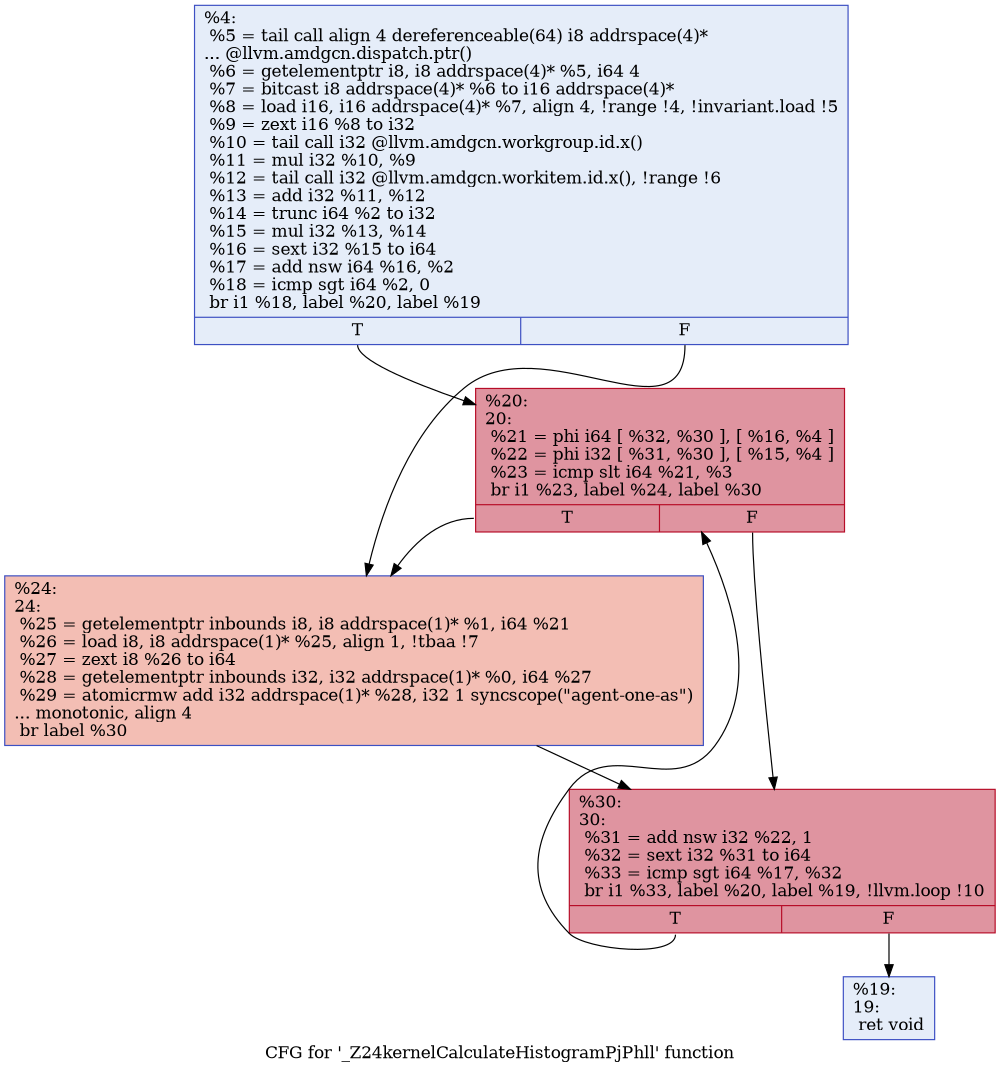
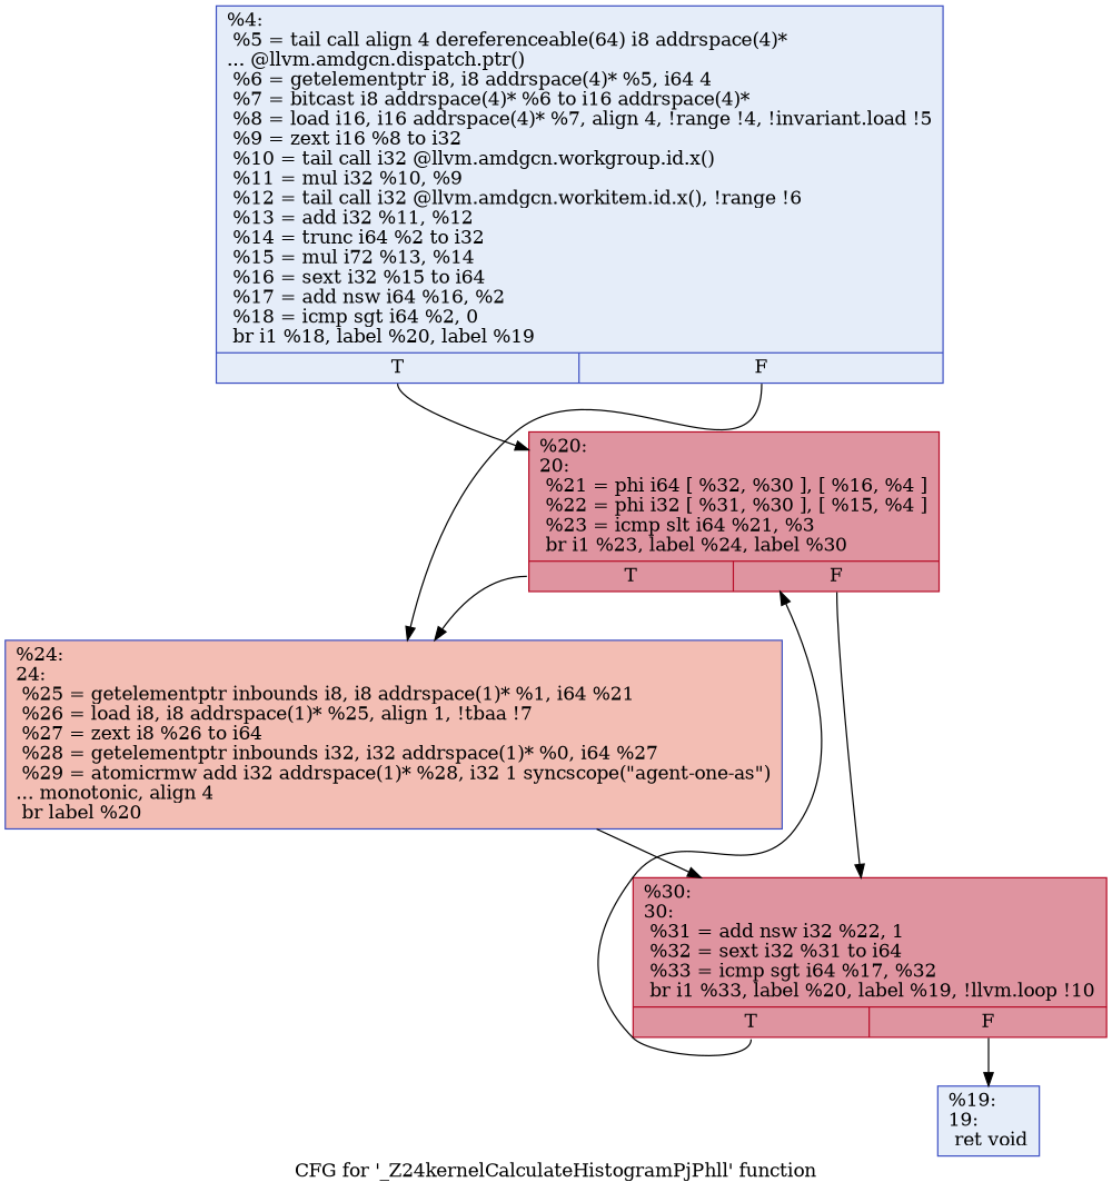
  digraph {
    label="CFG for '_Z24kernelCalculateHistogramPjPhll' function"
    node [color="#3d50c3ff" fillcolor="#c5d6f270" shape=record style=filled]
    edge [tailport=s0]
-   n1 [label="{%4:\l  %5 = tail call align 4 dereferenceable(64) i8 addrspace(4)*\l... @llvm.amdgcn.dispatch.ptr()\l  %6 = getelementptr i8, i8 addrspace(4)* %5, i64 4\l  %7 = bitcast i8 addrspace(4)* %6 to i16 addrspace(4)*\l  %8 = load i16, i16 addrspace(4)* %7, align 4, !range !4, !invariant.load !5\l  %9 = zext i16 %8 to i32\l  %10 = tail call i32 @llvm.amdgcn.workgroup.id.x()\l  %11 = mul i32 %10, %9\l  %12 = tail call i32 @llvm.amdgcn.workitem.id.x(), !range !6\l  %13 = add i32 %11, %12\l  %14 = trunc i64 %2 to i32\l  %15 = mul i32 %13, %14\l  %16 = sext i32 %15 to i64\l  %17 = add nsw i64 %16, %2\l  %18 = icmp sgt i64 %2, 0\l  br i1 %18, label %20, label %19\l|{<s0>T|<s1>F}}"]
+   n1 [label="{%4:\l  %5 = tail call align 4 dereferenceable(64) i8 addrspace(4)*\l... @llvm.amdgcn.dispatch.ptr()\l  %6 = getelementptr i8, i8 addrspace(4)* %5, i64 4\l  %7 = bitcast i8 addrspace(4)* %6 to i16 addrspace(4)*\l  %8 = load i16, i16 addrspace(4)* %7, align 4, !range !4, !invariant.load !5\l  %9 = zext i16 %8 to i32\l  %10 = tail call i32 @llvm.amdgcn.workgroup.id.x()\l  %11 = mul i32 %10, %9\l  %12 = tail call i32 @llvm.amdgcn.workitem.id.x(), !range !6\l  %13 = add i32 %11, %12\l  %14 = trunc i64 %2 to i32\l  %15 = mul i72 %13, %14\l  %16 = sext i32 %15 to i64\l  %17 = add nsw i64 %16, %2\l  %18 = icmp sgt i64 %2, 0\l  br i1 %18, label %20, label %19\l|{<s0>T|<s1>F}}"]
    n2 [color="#b70d28ff" fillcolor="#b70d2870" label="{%20:\l20:                                               \l  %21 = phi i64 [ %32, %30 ], [ %16, %4 ]\l  %22 = phi i32 [ %31, %30 ], [ %15, %4 ]\l  %23 = icmp slt i64 %21, %3\l  br i1 %23, label %24, label %30\l|{<s0>T|<s1>F}}"]
-   n3 [fillcolor="#e36c5570" label="{%24:\l24:                                               \l  %25 = getelementptr inbounds i8, i8 addrspace(1)* %1, i64 %21\l  %26 = load i8, i8 addrspace(1)* %25, align 1, !tbaa !7\l  %27 = zext i8 %26 to i64\l  %28 = getelementptr inbounds i32, i32 addrspace(1)* %0, i64 %27\l  %29 = atomicrmw add i32 addrspace(1)* %28, i32 1 syncscope(\"agent-one-as\")\l... monotonic, align 4\l  br label %30\l}"]
+   n3 [fillcolor="#e36c5570" label="{%24:\l24:                                               \l  %25 = getelementptr inbounds i8, i8 addrspace(1)* %1, i64 %21\l  %26 = load i8, i8 addrspace(1)* %25, align 1, !tbaa !7\l  %27 = zext i8 %26 to i64\l  %28 = getelementptr inbounds i32, i32 addrspace(1)* %0, i64 %27\l  %29 = atomicrmw add i32 addrspace(1)* %28, i32 1 syncscope(\"agent-one-as\")\l... monotonic, align 4\l  br label %20\l}"]
    n4 [color="#b70d28ff" fillcolor="#b70d2870" label="{%30:\l30:                                               \l  %31 = add nsw i32 %22, 1\l  %32 = sext i32 %31 to i64\l  %33 = icmp sgt i64 %17, %32\l  br i1 %33, label %20, label %19, !llvm.loop !10\l|{<s0>T|<s1>F}}"]
    n5 [label="{%19:\l19:                                               \l  ret void\l}"]
    n1 -> n2
    n1 -> n3 [tailport=s1]
    n2 -> n3
    n2 -> n4 [tailport=s1]
    n3 -> n4
    n4 -> n2
    n4 -> n5 [tailport=s1]
  }
